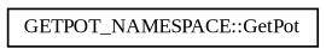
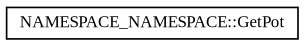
  digraph {
    rankdir=LR
    fontname="Liberation Serif"
-   n1 [color=black fillcolor=white fontname="Liberation Serif" fontsize=10 height=0.2 label="GETPOT_NAMESPACE::GetPot" shape=record style=filled width=0.4]
+   n1 [color=black fillcolor=white fontname="Liberation Serif" fontsize=10 height=0.2 label="NAMESPACE_NAMESPACE::GetPot" shape=record style=filled width=0.4]
  }
